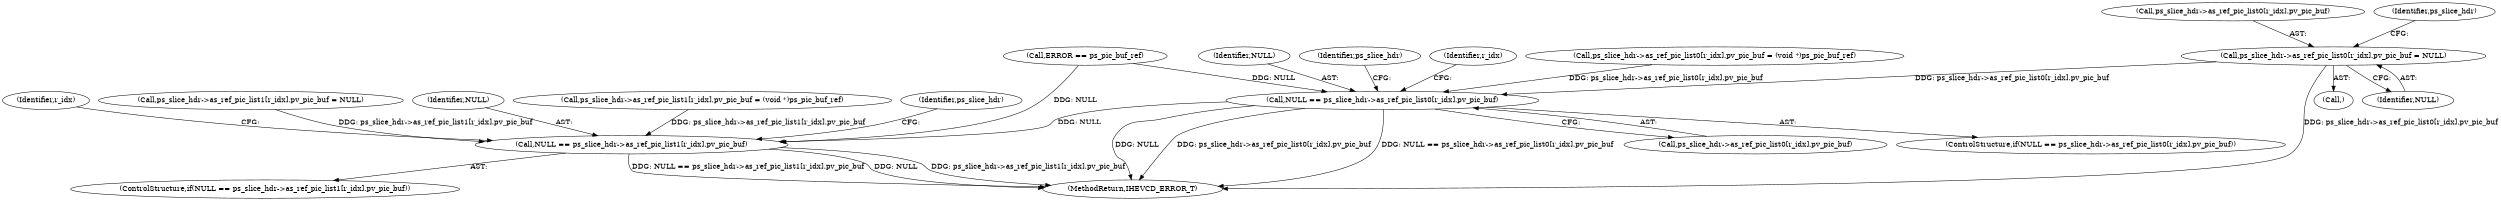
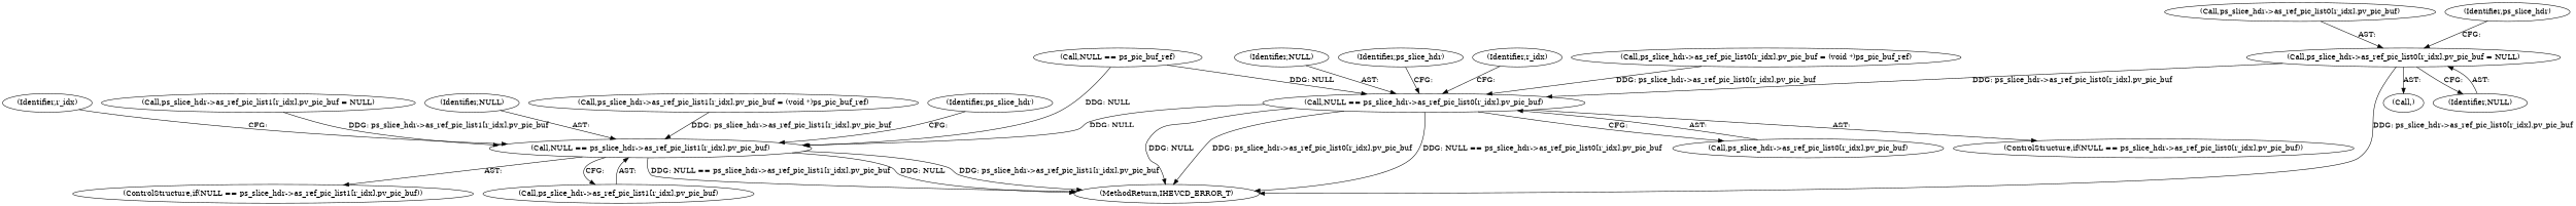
  digraph {
    n1 [label="(Call,ps_slice_hdr->as_ref_pic_list0[r_idx].pv_pic_buf = NULL)"]
    n2 [label="(Call,NULL == ps_slice_hdr->as_ref_pic_list0[r_idx].pv_pic_buf)"]
    n3 [label="(MethodReturn,IHEVCD_ERROR_T)"]
    n4 [label="(Call,)"]
    n5 [label="(Identifier,NULL)"]
    n6 [label="(Call,NULL == ps_slice_hdr->as_ref_pic_list1[r_idx].pv_pic_buf)"]
    n7 [label="(Call,ps_slice_hdr->as_ref_pic_list0[r_idx].pv_pic_buf)"]
    n8 [label="(ControlStructure,if(NULL == ps_slice_hdr->as_ref_pic_list0[r_idx].pv_pic_buf))"]
    n9 [label="(ControlStructure,if(NULL == ps_slice_hdr->as_ref_pic_list1[r_idx].pv_pic_buf))"]
+   n10 [label="(Call,ps_slice_hdr->as_ref_pic_list1[r_idx].pv_pic_buf)"]
    n11 [label="(Identifier,r_idx)"]
    n12 [label="(Call,ps_slice_hdr->as_ref_pic_list0[r_idx].pv_pic_buf)"]
    n13 [label="(Call,ps_slice_hdr->as_ref_pic_list1[r_idx].pv_pic_buf = NULL)"]
    n14 [label="(Identifier,NULL)"]
    n15 [label="(Identifier,NULL)"]
    n16 [label="(Call,ps_slice_hdr->as_ref_pic_list1[r_idx].pv_pic_buf = (void *)ps_pic_buf_ref)"]
    n17 [label="(Identifier,ps_slice_hdr)"]
    n18 [label="(Identifier,ps_slice_hdr)"]
    n19 [label="(Identifier,r_idx)"]
-   n20 [label="(Call,ERROR == ps_pic_buf_ref)"]
+   n20 [label="(Call,NULL == ps_pic_buf_ref)"]
    n21 [label="(Call,ps_slice_hdr->as_ref_pic_list0[r_idx].pv_pic_buf = (void *)ps_pic_buf_ref)"]
    n22 [label="(Identifier,ps_slice_hdr)"]
    n1 -> n2 [label="DDG: ps_slice_hdr->as_ref_pic_list0[r_idx].pv_pic_buf"]
    n1 -> n3 [label="DDG: ps_slice_hdr->as_ref_pic_list0[r_idx].pv_pic_buf"]
    n1 -> n4 [label="AST: "]
    n1 -> n5 [label="CFG: "]
    n2 -> n3 [label="DDG: NULL"]
    n2 -> n3 [label="DDG: ps_slice_hdr->as_ref_pic_list0[r_idx].pv_pic_buf"]
    n2 -> n3 [label="DDG: NULL == ps_slice_hdr->as_ref_pic_list0[r_idx].pv_pic_buf"]
    n2 -> n6 [label="DDG: NULL"]
    n2 -> n7 [label="CFG: "]
    n2 -> n8 [label="AST: "]
    n5 -> n1 [label="AST: "]
    n6 -> n3 [label="DDG: ps_slice_hdr->as_ref_pic_list1[r_idx].pv_pic_buf"]
    n6 -> n3 [label="DDG: NULL == ps_slice_hdr->as_ref_pic_list1[r_idx].pv_pic_buf"]
    n6 -> n3 [label="DDG: NULL"]
    n6 -> n9 [label="AST: "]
+   n6 -> n10 [label="CFG: "]
    n7 -> n2 [label="AST: "]
+   n10 -> n6 [label="AST: "]
    n11 -> n6 [label="CFG: "]
    n12 -> n1 [label="AST: "]
    n13 -> n6 [label="DDG: ps_slice_hdr->as_ref_pic_list1[r_idx].pv_pic_buf"]
    n14 -> n2 [label="AST: "]
    n15 -> n6 [label="AST: "]
    n16 -> n6 [label="DDG: ps_slice_hdr->as_ref_pic_list1[r_idx].pv_pic_buf"]
    n17 -> n2 [label="CFG: "]
    n18 -> n6 [label="CFG: "]
    n19 -> n2 [label="CFG: "]
    n20 -> n2 [label="DDG: NULL"]
    n20 -> n6 [label="DDG: NULL"]
    n21 -> n2 [label="DDG: ps_slice_hdr->as_ref_pic_list0[r_idx].pv_pic_buf"]
    n22 -> n1 [label="CFG: "]
  }
